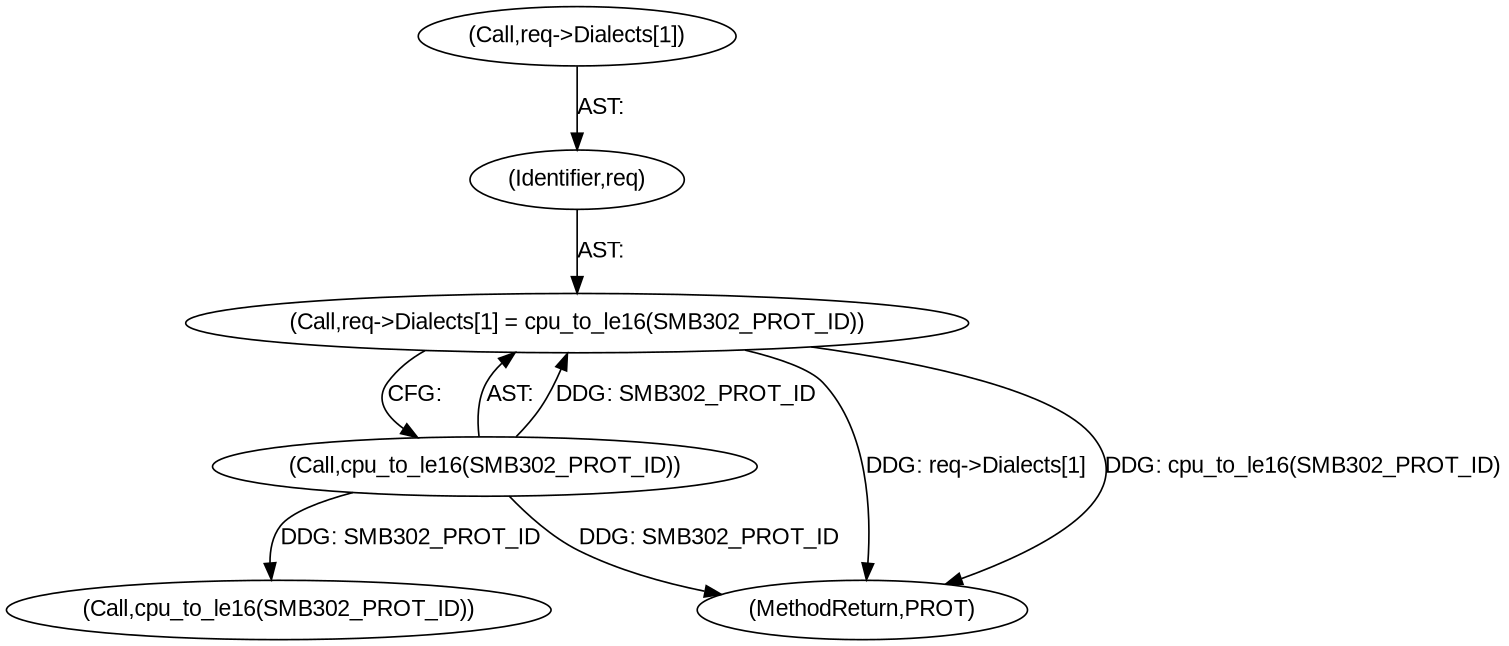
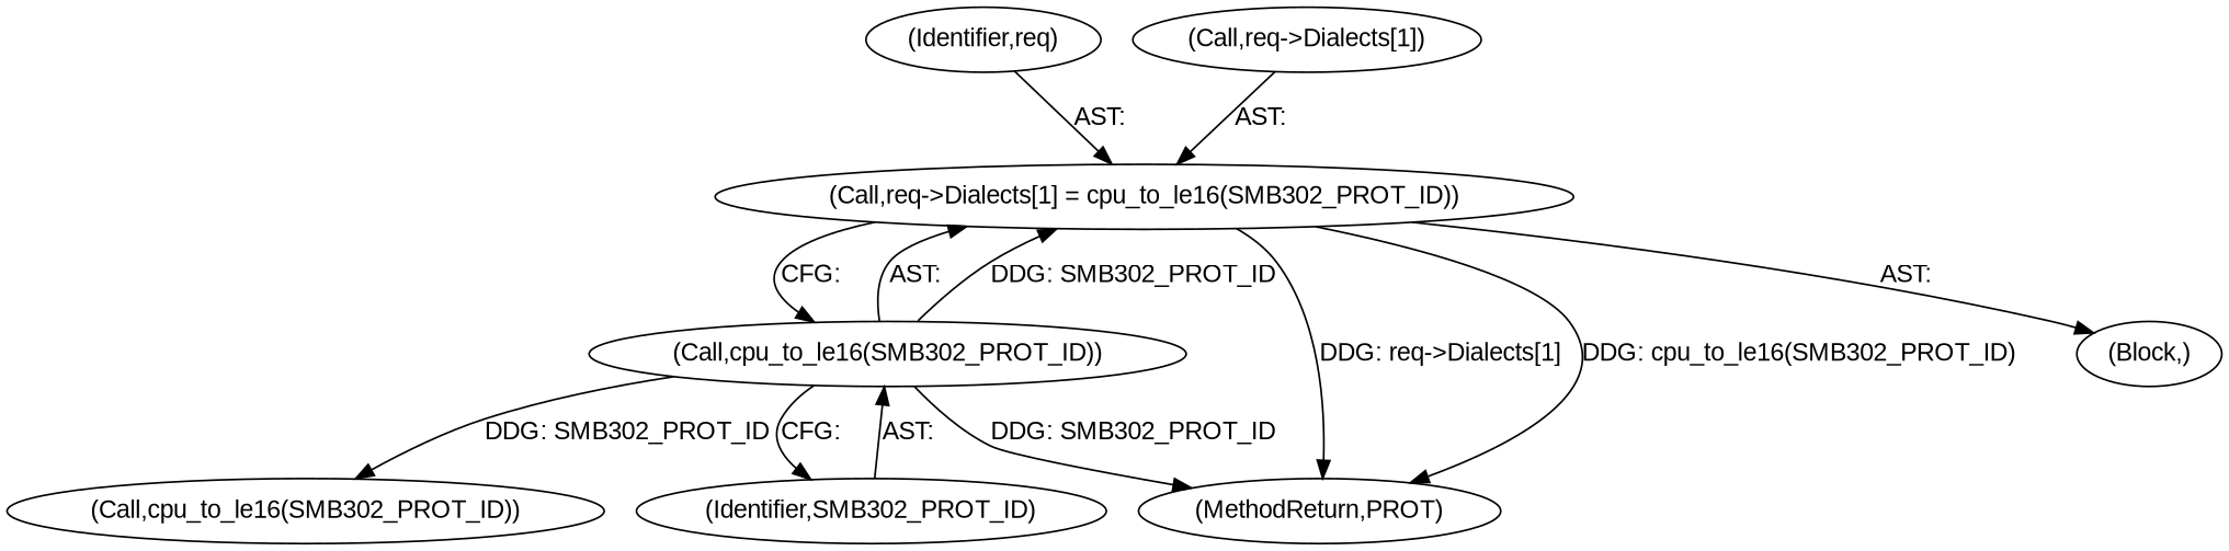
  digraph {
    fontname="Liberation Sans"
    node [fontname="Liberation Sans"]
    edge [fontname="Liberation Sans"]
    n1 [label="(Call,req->Dialects[1] = cpu_to_le16(SMB302_PROT_ID))"]
    n2 [label="(Call,cpu_to_le16(SMB302_PROT_ID))"]
    n3 [label="(MethodReturn,PROT)"]
+   n4 [label="(Block,)"]
    n5 [label="(Call,cpu_to_le16(SMB302_PROT_ID))"]
+   n6 [label="(Identifier,SMB302_PROT_ID)"]
    n7 [label="(Identifier,req)"]
    n8 [label="(Call,req->Dialects[1])"]
    n1 -> n2 [label="CFG: "]
    n1 -> n3 [label="DDG: req->Dialects[1]"]
    n1 -> n3 [label="DDG: cpu_to_le16(SMB302_PROT_ID)"]
+   n1 -> n4 [label="AST: "]
    n2 -> n1 [label="AST: "]
    n2 -> n1 [label="DDG: SMB302_PROT_ID"]
    n2 -> n3 [label="DDG: SMB302_PROT_ID"]
    n2 -> n5 [label="DDG: SMB302_PROT_ID"]
+   n2 -> n6 [label="CFG: "]
+   n6 -> n2 [label="AST: "]
    n7 -> n1 [label="AST: "]
-   n8 -> n7 [label="AST: "]
+   n8 -> n1 [label="AST: "]
  }
